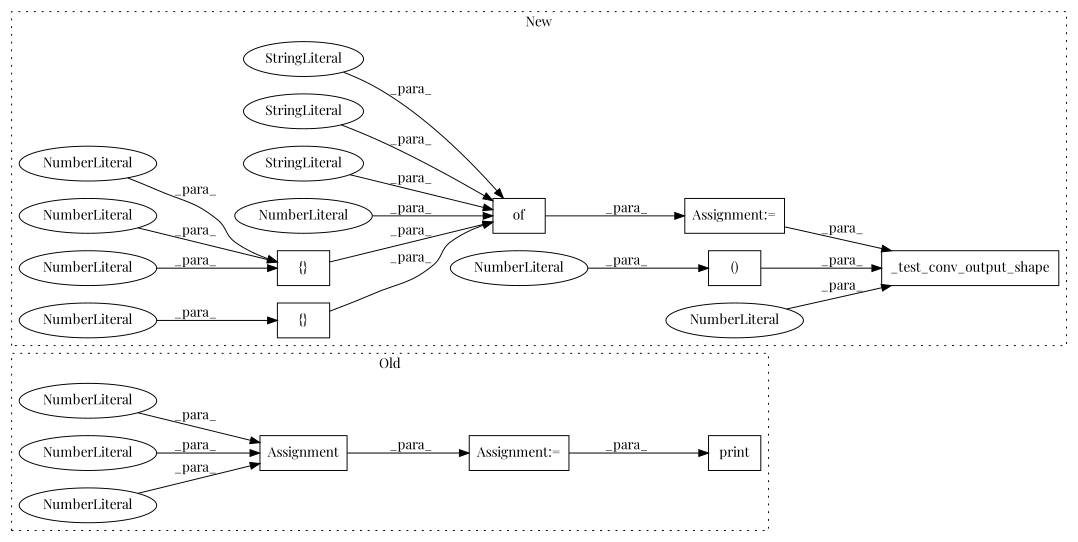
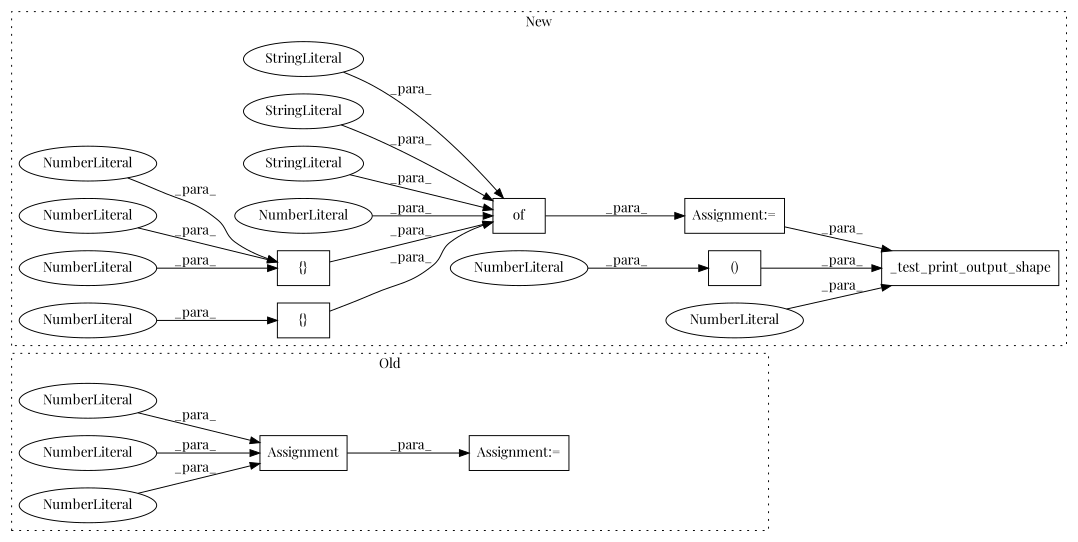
  digraph {
    fontname="Playfair Display"
    rankdir=LR
    node [a=34 fontname="Playfair Display" l=1 shape=ellipse]
    edge [fontname="Playfair Display"]
    n1 [a=32 l="10,1" label=Assignment s="1556,1577" shape=box]
-   n2 [a=32 l="6,1" label=print s="1615,1628" shape=box]
    n3 [label=NumberLiteral s=1571]
    n4 [l=2 label=NumberLiteral s=1566]
    n5 [label=NumberLiteral s=1569]
    n6 [a=7 label="Assignment:=" s=1555 shape=box]
    n7 [a=32 l="3,1" label=of s="3533,3628" shape=box]
    n8 [a=45 l=8 label=StringLiteral s=3586]
    n9 [a=45 l=11 label=StringLiteral s=3612]
    n10 [a=45 l=13 label=StringLiteral s=3555]
    n11 [l=2 label=NumberLiteral s=3552]
    n12 [a=4 l="1,1" label="{}" s="3578,3584" shape=box]
    n13 [label=NumberLiteral s=3579]
    n14 [label=NumberLiteral s=3583]
    n15 [a=4 l="1,1" label="{}" s="3604,3610" shape=box]
    n16 [label=NumberLiteral s=3609]
    n17 [label=NumberLiteral s=3581]
-   n18 [a=32 l="24,2" label=_test_conv_output_shape s="3640,3743" shape=box]
+   n18 [a=32 l="24,2" label=_test_print_output_shape s="3640,3743" shape=box]
    n19 [a=106 l=60 label="()" s=3683 shape=box]
    n20 [label=NumberLiteral s=3727]
    n21 [label=NumberLiteral s=3664]
    n22 [a=7 label="Assignment:=" s=3528 shape=box]
    subgraph cluster_1 {
      label=Old
      style=dotted
      n1
-     n2
      n3
      n4
      n5
      n6
    }
    subgraph cluster_2 {
      label=New
      style=dotted
      n7
      n8
      n9
      n10
      n11
      n12
      n13
      n14
      n15
      n16
      n17
      n18
      n19
      n20
      n21
      n22
    }
    n1 -> n6 [label=_para_]
    n3 -> n1 [label=_para_]
    n4 -> n1 [label=_para_]
    n5 -> n1 [label=_para_]
-   n6 -> n2 [label=_para_]
    n7 -> n22 [label=_para_]
    n8 -> n7 [label=_para_]
    n9 -> n7 [label=_para_]
    n10 -> n7 [label=_para_]
    n11 -> n7 [label=_para_]
    n12 -> n7 [label=_para_]
    n13 -> n12 [label=_para_]
    n14 -> n12 [label=_para_]
    n15 -> n7 [label=_para_]
    n16 -> n15 [label=_para_]
    n17 -> n12 [label=_para_]
    n19 -> n18 [label=_para_]
    n20 -> n19 [label=_para_]
    n21 -> n18 [label=_para_]
    n22 -> n18 [label=_para_]
  }
